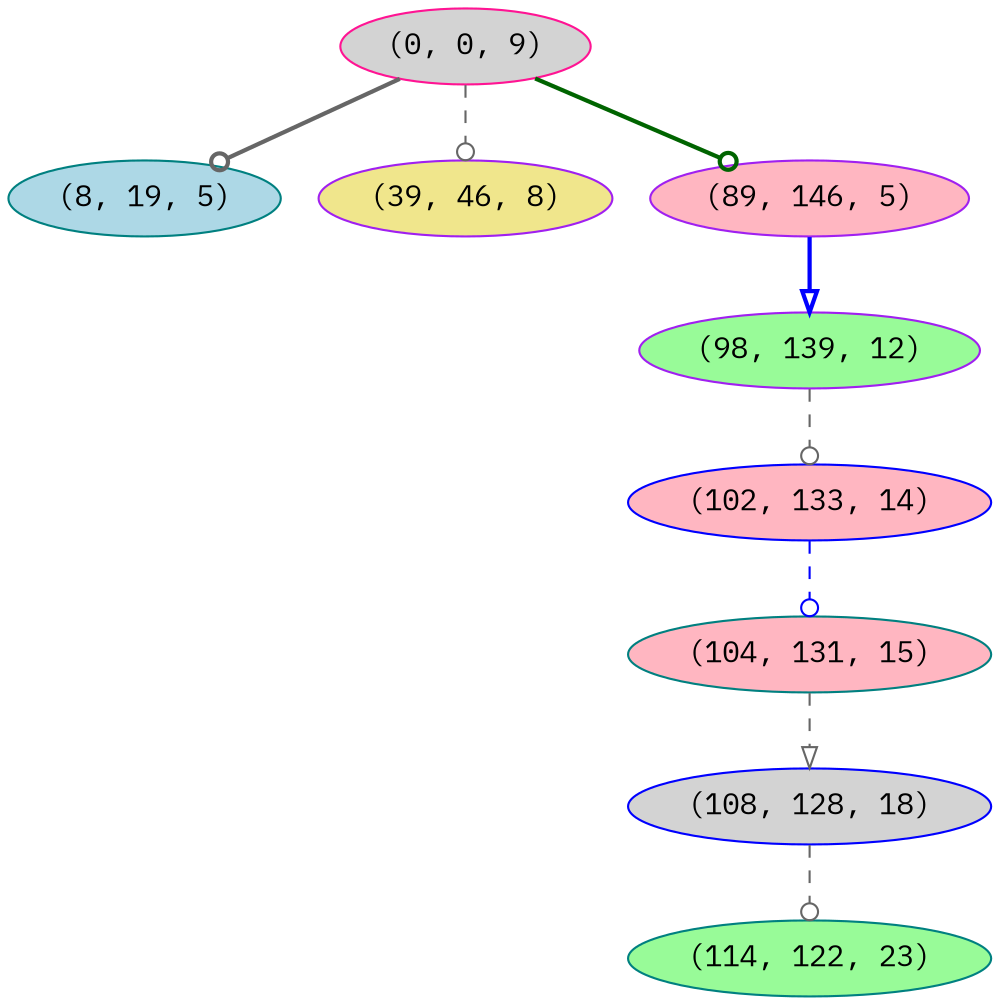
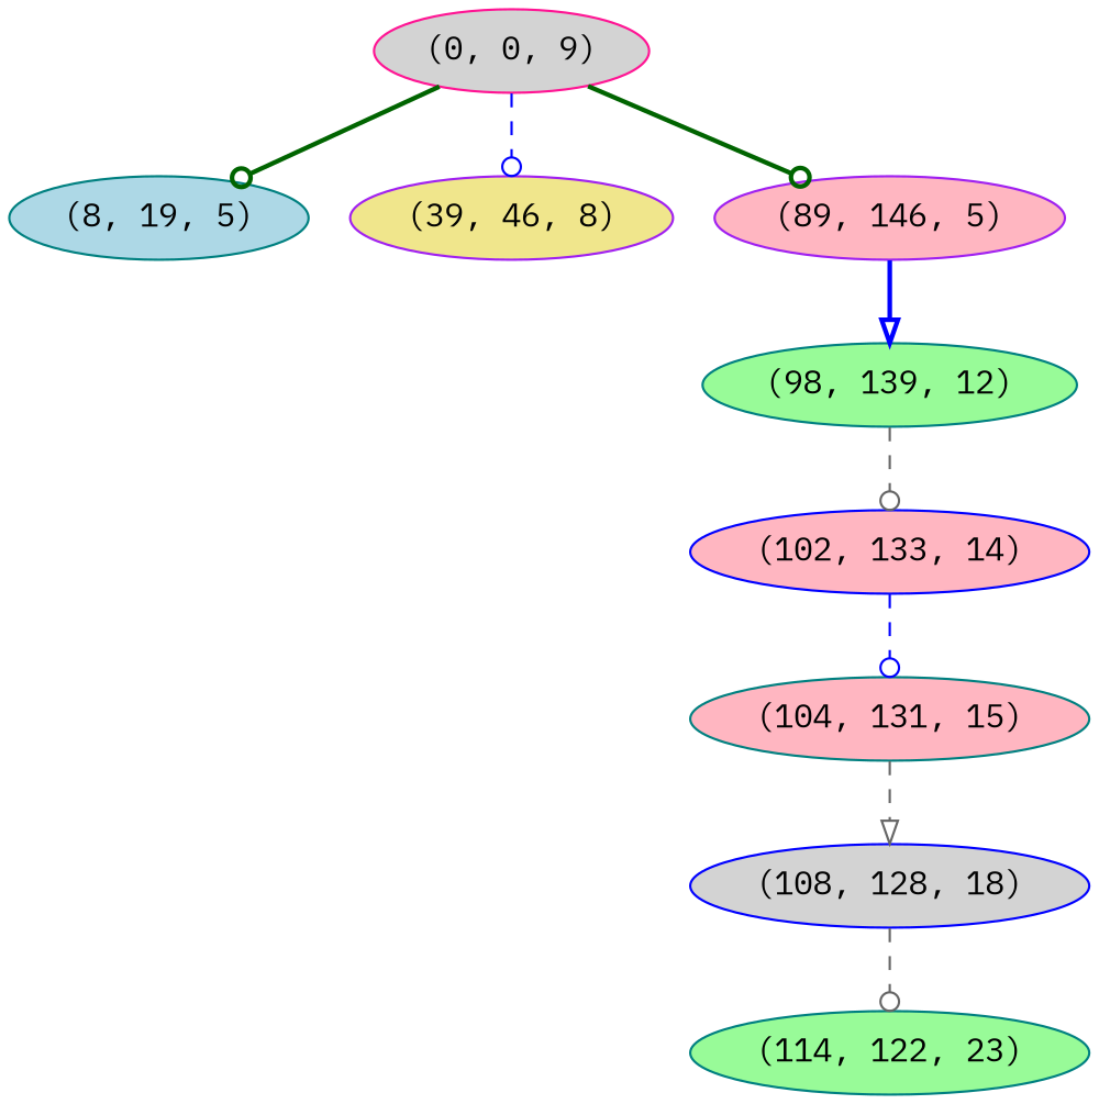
  digraph {
    fontname="IBM Plex Mono"
    node [color=teal fillcolor=lightpink fontname="IBM Plex Mono" style=filled]
    edge [arrowhead=odot color=blue fontname="IBM Plex Mono" style=dashed]
    n1 [color=deeppink fillcolor=lightgrey label="(0, 0, 9)"]
    "(8, 19, 5)" [fillcolor=lightblue]
    "(39, 46, 8)" [color=purple fillcolor=khaki]
    "(89, 146, 5)" [color=purple]
-   "(98, 139, 12)" [color=purple fillcolor=palegreen]
+   "(98, 139, 12)" [fillcolor=palegreen]
    "(102, 133, 14)" [color=blue]
    "(104, 131, 15)"
    "(108, 128, 18)" [color=blue fillcolor=lightgrey]
    "(114, 122, 23)" [fillcolor=palegreen]
-   n1 -> "(8, 19, 5)" [color=gray40 style=bold]
-   n1 -> "(39, 46, 8)" [color=gray40]
+   n1 -> "(8, 19, 5)" [color=darkgreen style=bold]
+   n1 -> "(39, 46, 8)"
    n1 -> "(89, 146, 5)" [color=darkgreen style=bold]
    "(89, 146, 5)" -> "(98, 139, 12)" [arrowhead=onormal style=bold]
    "(98, 139, 12)" -> "(102, 133, 14)" [color=gray40]
    "(102, 133, 14)" -> "(104, 131, 15)"
    "(104, 131, 15)" -> "(108, 128, 18)" [arrowhead=onormal color=gray40]
    "(108, 128, 18)" -> "(114, 122, 23)" [color=gray40]
  }
